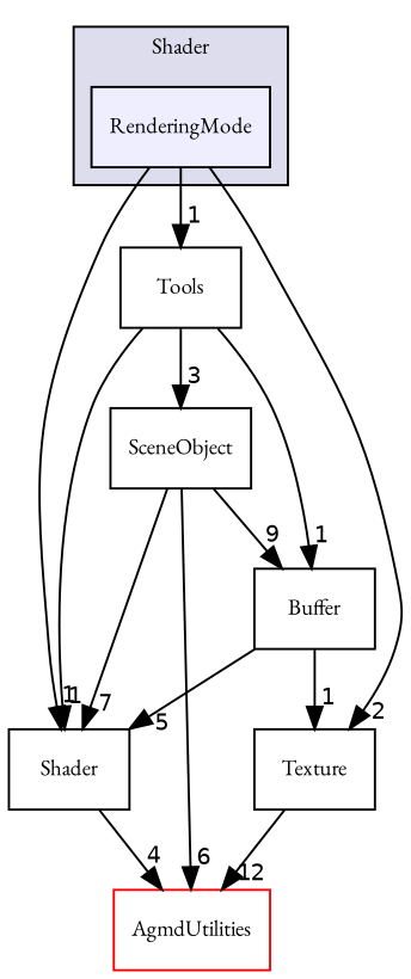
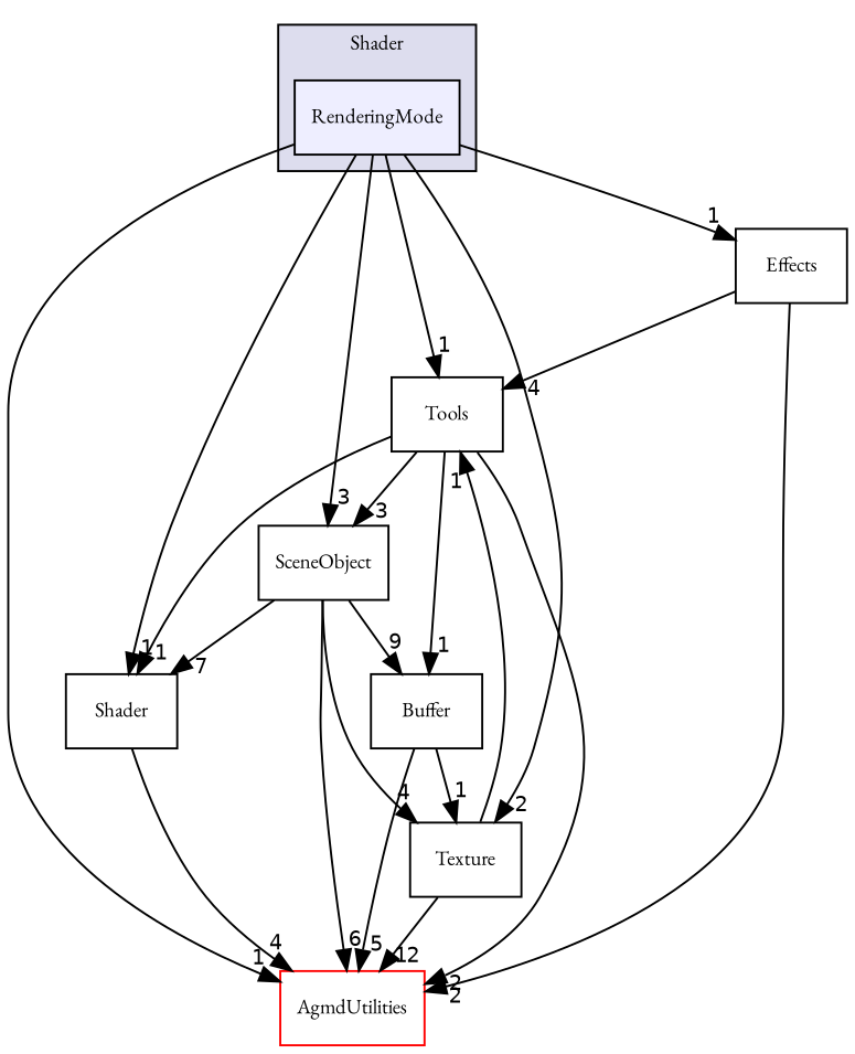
  digraph {
    compound=true
    fontname="EB Garamond"
    node [fontname="EB Garamond" fontsize=10 shape=box]
    edge [fontname="EB Garamond" headlabel=1 labeldistance=1.5 labelfontname=Helvetica labelfontsize=10]
    n1 [fillcolor="#eeeeff" label=RenderingMode pencolor=black style=filled]
    n2 [label=Shader]
+   n3 [label=Effects]
    n4 [label=SceneObject]
    n5 [color=red fillcolor=white label=AgmdUtilities style=filled]
    n6 [label=Tools]
    n7 [label=Texture]
    n8 [label=Buffer]
    subgraph cluster_1 {
      bgcolor="#ddddee"
      fontsize=10
      label=Shader
      pencolor=black
      n1
    }
    n1 -> n2
+   n1 -> n3
+   n1 -> n4 [headlabel=3]
+   n1 -> n5
    n1 -> n6
    n1 -> n7 [headlabel=2]
    n2 -> n5 [headlabel=4]
+   n3 -> n5 [headlabel=2]
+   n3 -> n6 [headlabel=4]
    n4 -> n2 [headlabel=7]
    n4 -> n5 [headlabel=6]
+   n4 -> n7 [headlabel=4]
    n4 -> n8 [headlabel=9]
    n6 -> n2
    n6 -> n4 [headlabel=3]
+   n6 -> n5 [headlabel=2]
    n6 -> n8
    n7 -> n5 [headlabel=12]
-   n8 -> n2 [headlabel=5]
+   n7 -> n6
+   n8 -> n5 [headlabel=5]
    n8 -> n7
  }
